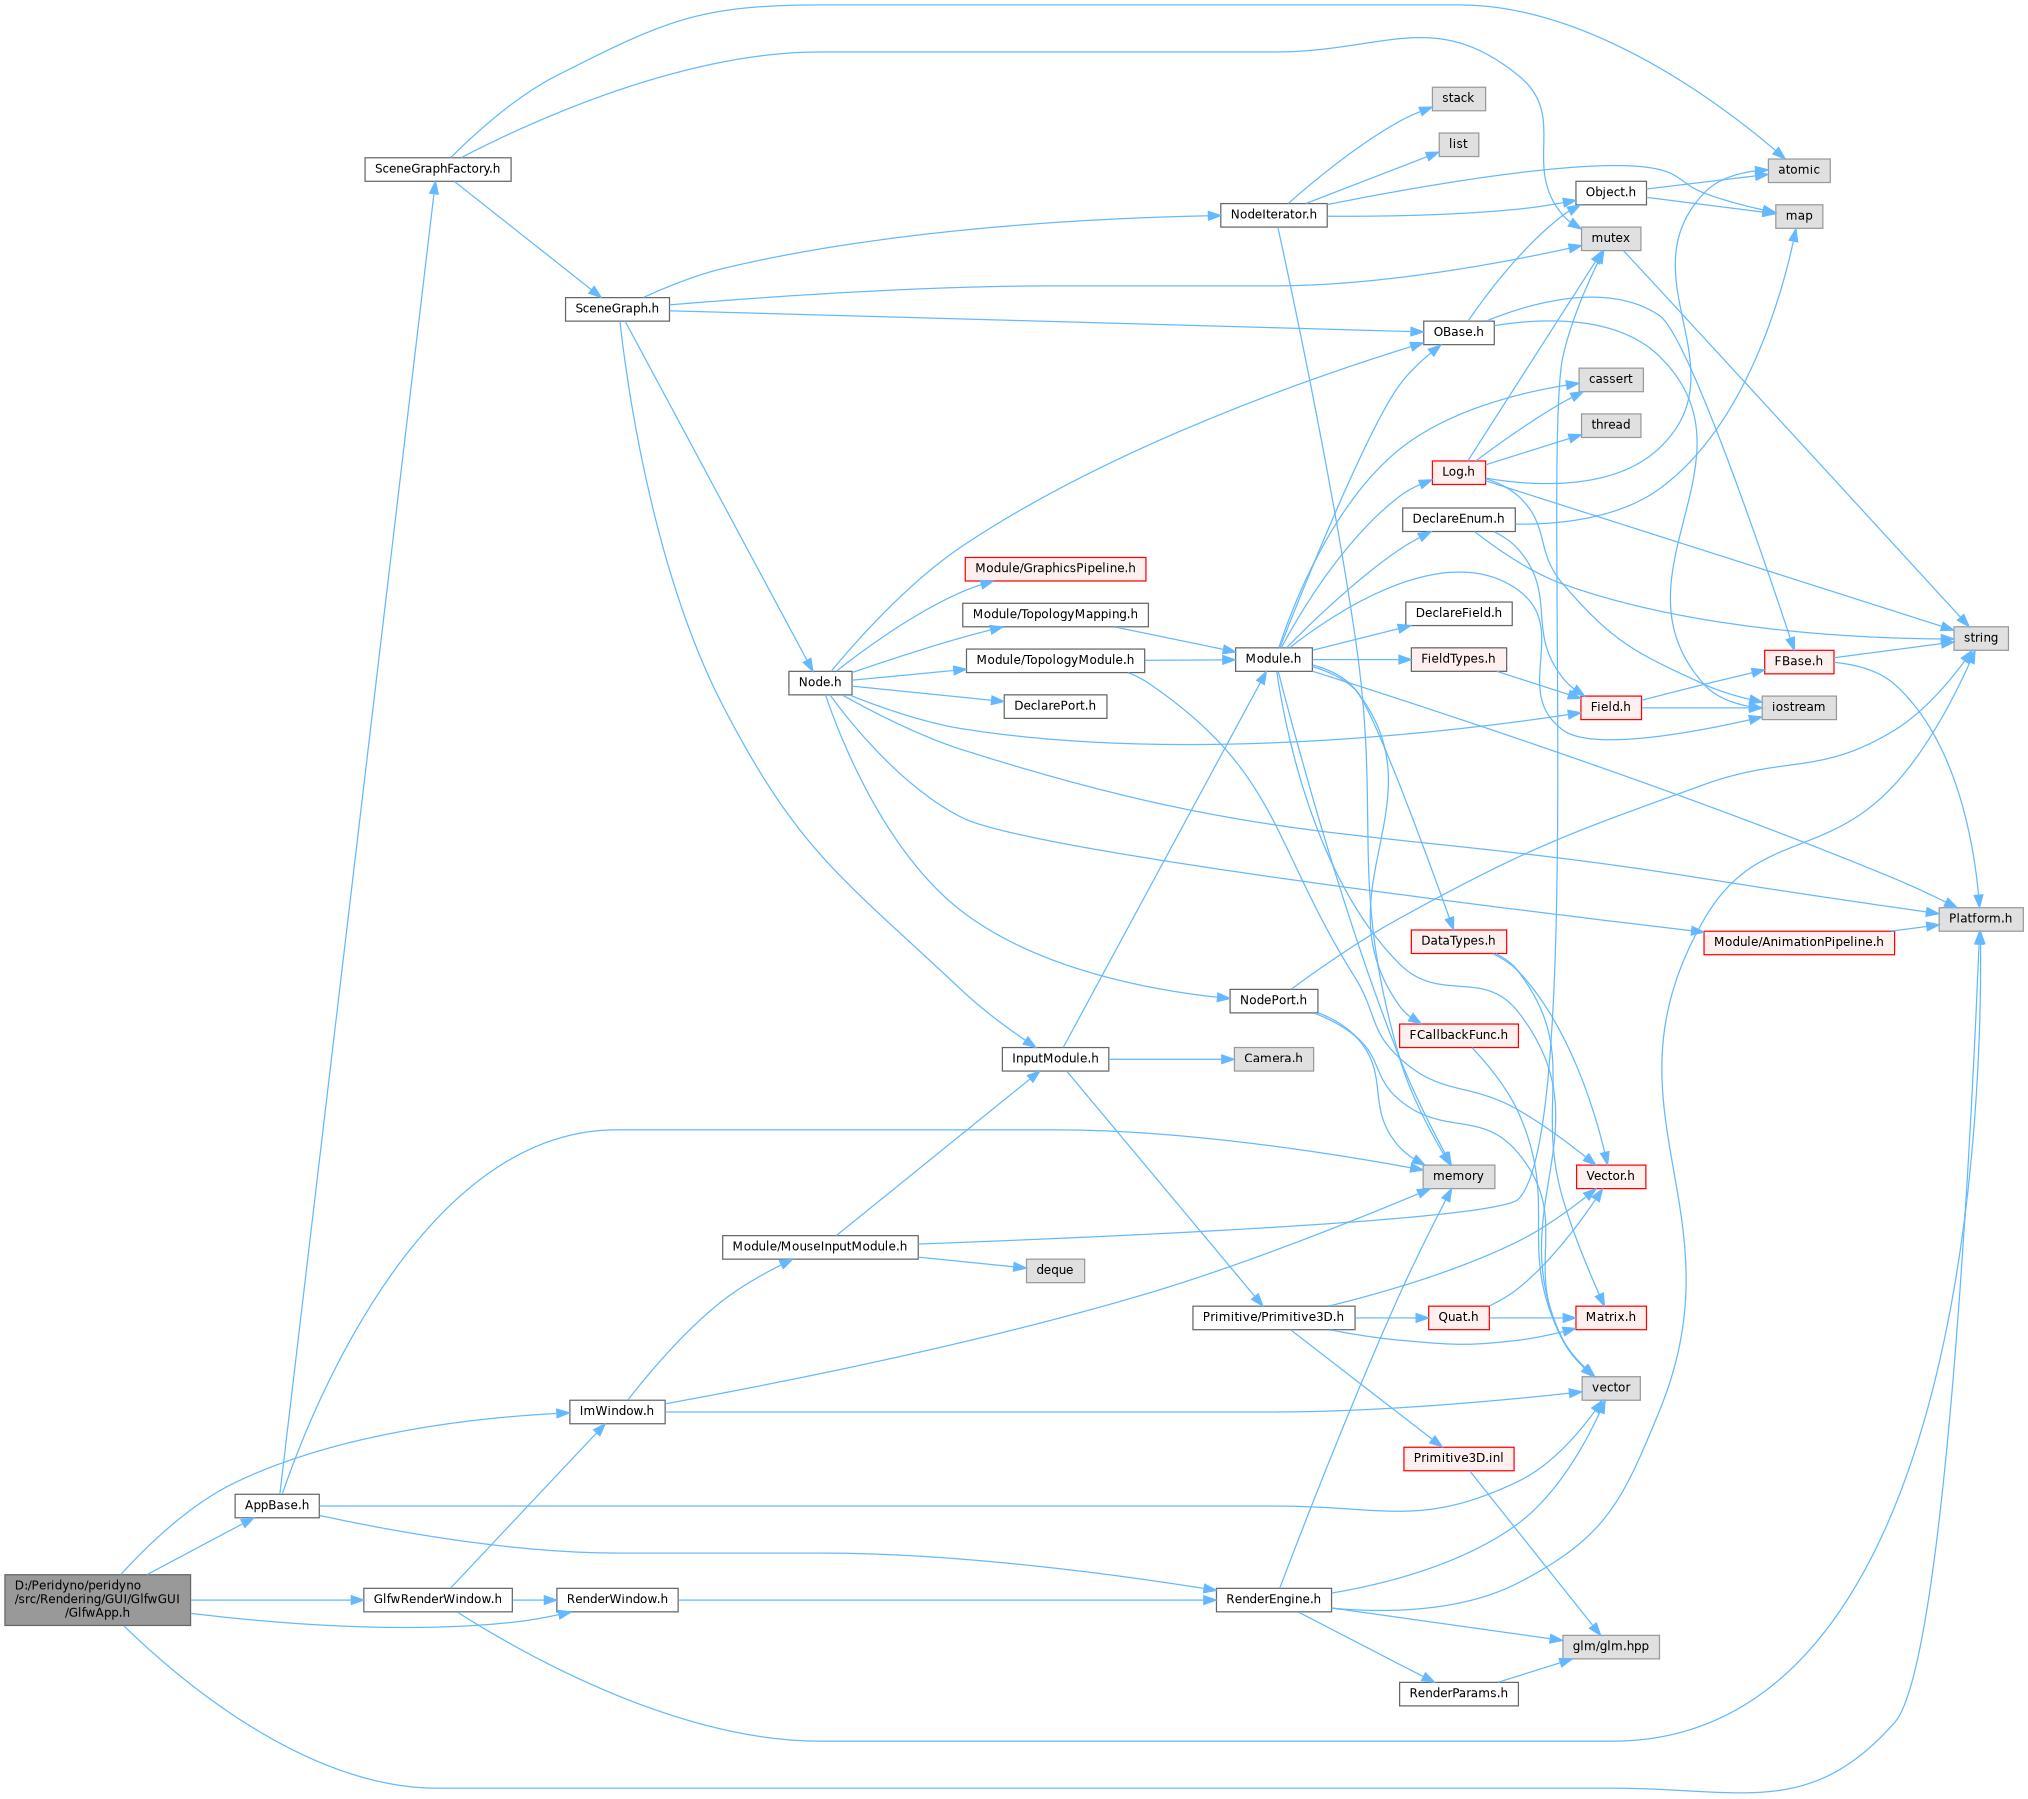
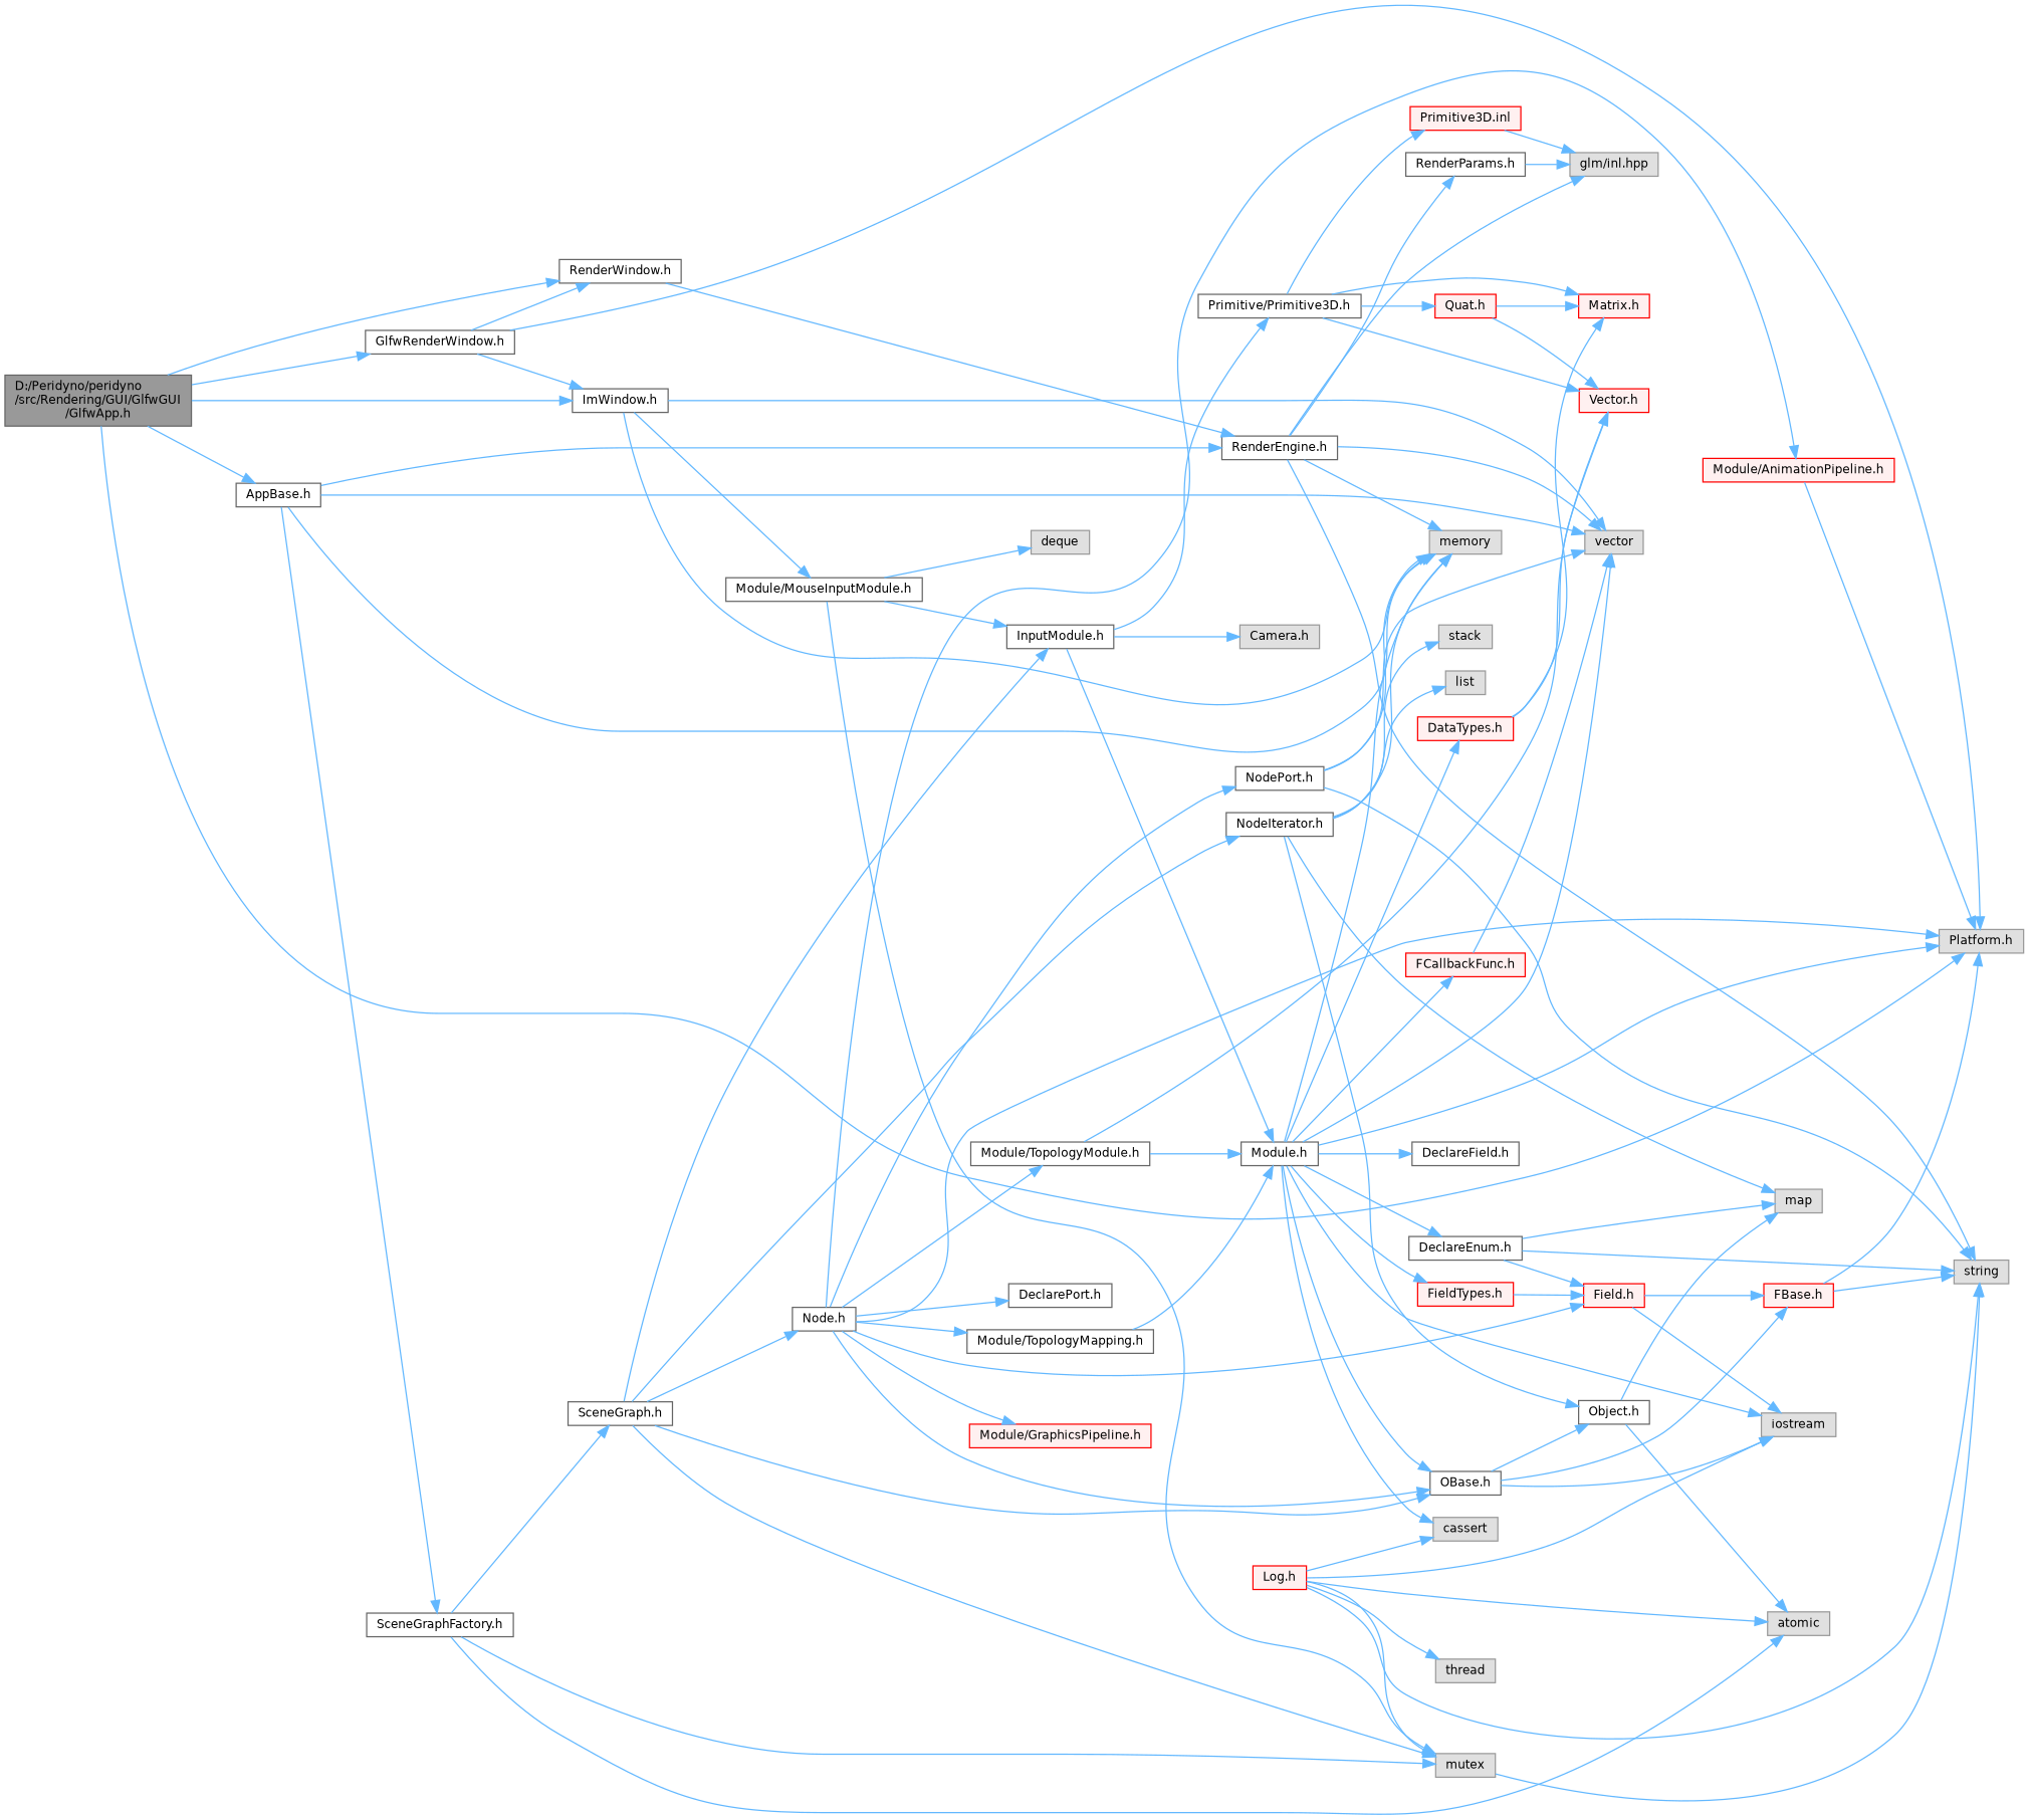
  digraph {
    rankdir=LR
    node [color=grey40 fillcolor=white fontname=Helvetica fontsize=10 shape=box style=filled]
    edge [color=steelblue1 fontname=Helvetica fontsize=10 labelfontname=Helvetica labelfontsize=10 style=solid]
    n1 [color=gray40 fillcolor=grey60 fontcolor=black height=0.2 label="D:/Peridyno/peridyno\l/src/Rendering/GUI/GlfwGUI\l/GlfwApp.h" width=0.4]
    n2 [color=grey60 fillcolor="#E0E0E0" height=0.2 label="Platform.h" width=0.4]
    n3 [height=0.2 label="RenderWindow.h" width=0.4]
    n4 [height=0.2 label="ImWindow.h" width=0.4]
    n5 [height=0.2 label="AppBase.h" width=0.4]
    n6 [height=0.2 label="GlfwRenderWindow.h" width=0.4]
    n7 [height=0.2 label="RenderEngine.h" width=0.4]
    n8 [color=grey60 fillcolor="#E0E0E0" height=0.2 label=memory width=0.4]
    n9 [color=grey60 fillcolor="#E0E0E0" height=0.2 label=vector width=0.4]
    n10 [height=0.2 label="Module/MouseInputModule.h" width=0.4]
    n11 [height=0.2 label="SceneGraphFactory.h" width=0.4]
    n12 [color=grey60 fillcolor="#E0E0E0" height=0.2 label=string width=0.4]
-   n13 [color=grey60 fillcolor="#E0E0E0" height=0.2 label="glm/glm.hpp" width=0.4]
+   n13 [color=grey60 fillcolor="#E0E0E0" height=0.2 label="glm/inl.hpp" width=0.4]
    n14 [height=0.2 label="RenderParams.h" width=0.4]
    n15 [height=0.2 label="InputModule.h" width=0.4]
    n16 [color=grey60 fillcolor="#E0E0E0" height=0.2 label=mutex width=0.4]
    n17 [color=grey60 fillcolor="#E0E0E0" height=0.2 label=deque width=0.4]
    n18 [height=0.2 label="Module.h" width=0.4]
    n19 [color=grey60 fillcolor="#E0E0E0" height=0.2 label="Camera.h" width=0.4]
    n20 [height=0.2 label="Primitive/Primitive3D.h" width=0.4]
    n21 [color=grey60 fillcolor="#E0E0E0" height=0.2 label=cassert width=0.4]
    n22 [color=grey60 fillcolor="#E0E0E0" height=0.2 label=iostream width=0.4]
    n23 [height=0.2 label="OBase.h" width=0.4]
    n24 [color=red fillcolor="#FFF0F0" height=0.2 label="Log.h" width=0.4]
    n25 [color=red fillcolor="#FFF0F0" height=0.2 label="DataTypes.h" width=0.4]
    n26 [height=0.2 label="DeclareEnum.h" width=0.4]
    n27 [height=0.2 label="DeclareField.h" width=0.4]
    n28 [color=red fillcolor="#FFF0F0" height=0.2 label="FCallbackFunc.h" width=0.4]
-   n29 [fillcolor="#FFF0F0" height=0.2 label="FieldTypes.h" width=0.4]
+   n29 [color=red fillcolor="#FFF0F0" height=0.2 label="FieldTypes.h" width=0.4]
    n30 [color=red fillcolor="#FFF0F0" height=0.2 label="Vector.h" width=0.4]
    n31 [color=red fillcolor="#FFF0F0" height=0.2 label="Matrix.h" width=0.4]
    n32 [color=red fillcolor="#FFF0F0" height=0.2 label="Quat.h" width=0.4]
    n33 [color=red fillcolor="#FFF0F0" height=0.2 label="Primitive3D.inl" width=0.4]
    n34 [color=red fillcolor="#FFF0F0" height=0.2 label="FBase.h" width=0.4]
    n35 [height=0.2 label="Object.h" width=0.4]
    n36 [color=grey60 fillcolor="#E0E0E0" height=0.2 label=atomic width=0.4]
    n37 [color=grey60 fillcolor="#E0E0E0" height=0.2 label=thread width=0.4]
    n38 [color=grey60 fillcolor="#E0E0E0" height=0.2 label=map width=0.4]
    n39 [color=red fillcolor="#FFF0F0" height=0.2 label="Field.h" width=0.4]
    n40 [height=0.2 label="SceneGraph.h" width=0.4]
    n41 [height=0.2 label="Node.h" width=0.4]
    n42 [height=0.2 label="NodeIterator.h" width=0.4]
    n43 [height=0.2 label="DeclarePort.h" width=0.4]
    n44 [height=0.2 label="NodePort.h" width=0.4]
    n45 [height=0.2 label="Module/TopologyModule.h" width=0.4]
    n46 [height=0.2 label="Module/TopologyMapping.h" width=0.4]
    n47 [color=red fillcolor="#FFF0F0" height=0.2 label="Module/AnimationPipeline.h" width=0.4]
    n48 [color=red fillcolor="#FFF0F0" height=0.2 label="Module/GraphicsPipeline.h" width=0.4]
    n49 [color=grey60 fillcolor="#E0E0E0" height=0.2 label=stack width=0.4]
    n50 [color=grey60 fillcolor="#E0E0E0" height=0.2 label=list width=0.4]
    n1 -> n2
    n1 -> n3
    n1 -> n4
    n1 -> n5
    n1 -> n6
    n3 -> n7
    n4 -> n8
    n4 -> n9
    n4 -> n10
    n5 -> n7
    n5 -> n8
    n5 -> n9
    n5 -> n11
    n6 -> n2
    n6 -> n3
    n6 -> n4
    n7 -> n8
    n7 -> n9
    n7 -> n12
    n7 -> n13
    n7 -> n14
    n10 -> n15
    n10 -> n16
    n10 -> n17
    n11 -> n16
    n11 -> n36
    n11 -> n40
    n14 -> n13
    n15 -> n18
    n15 -> n19
    n15 -> n20
    n16 -> n12
    n18 -> n2
    n18 -> n8
    n18 -> n9
    n18 -> n21
    n18 -> n22
    n18 -> n23
-   n18 -> n24
    n18 -> n25
    n18 -> n26
    n18 -> n27
    n18 -> n28
    n18 -> n29
    n20 -> n30
    n20 -> n31
    n20 -> n32
    n20 -> n33
    n23 -> n22
    n23 -> n34
    n23 -> n35
    n24 -> n12
    n24 -> n16
    n24 -> n21
    n24 -> n22
    n24 -> n36
    n24 -> n37
    n25 -> n30
    n25 -> n31
    n26 -> n12
    n26 -> n38
    n26 -> n39
    n28 -> n9
    n29 -> n39
    n32 -> n30
    n32 -> n31
    n33 -> n13
    n34 -> n2
    n34 -> n12
    n35 -> n36
    n35 -> n38
    n39 -> n22
    n39 -> n34
    n40 -> n15
    n40 -> n16
    n40 -> n23
    n40 -> n41
    n40 -> n42
    n41 -> n2
    n41 -> n23
    n41 -> n39
    n41 -> n43
    n41 -> n44
    n41 -> n45
    n41 -> n46
    n41 -> n47
    n41 -> n48
    n42 -> n8
    n42 -> n35
    n42 -> n38
    n42 -> n49
    n42 -> n50
    n44 -> n8
    n44 -> n9
    n44 -> n12
    n45 -> n18
    n45 -> n30
    n46 -> n18
    n47 -> n2
  }
